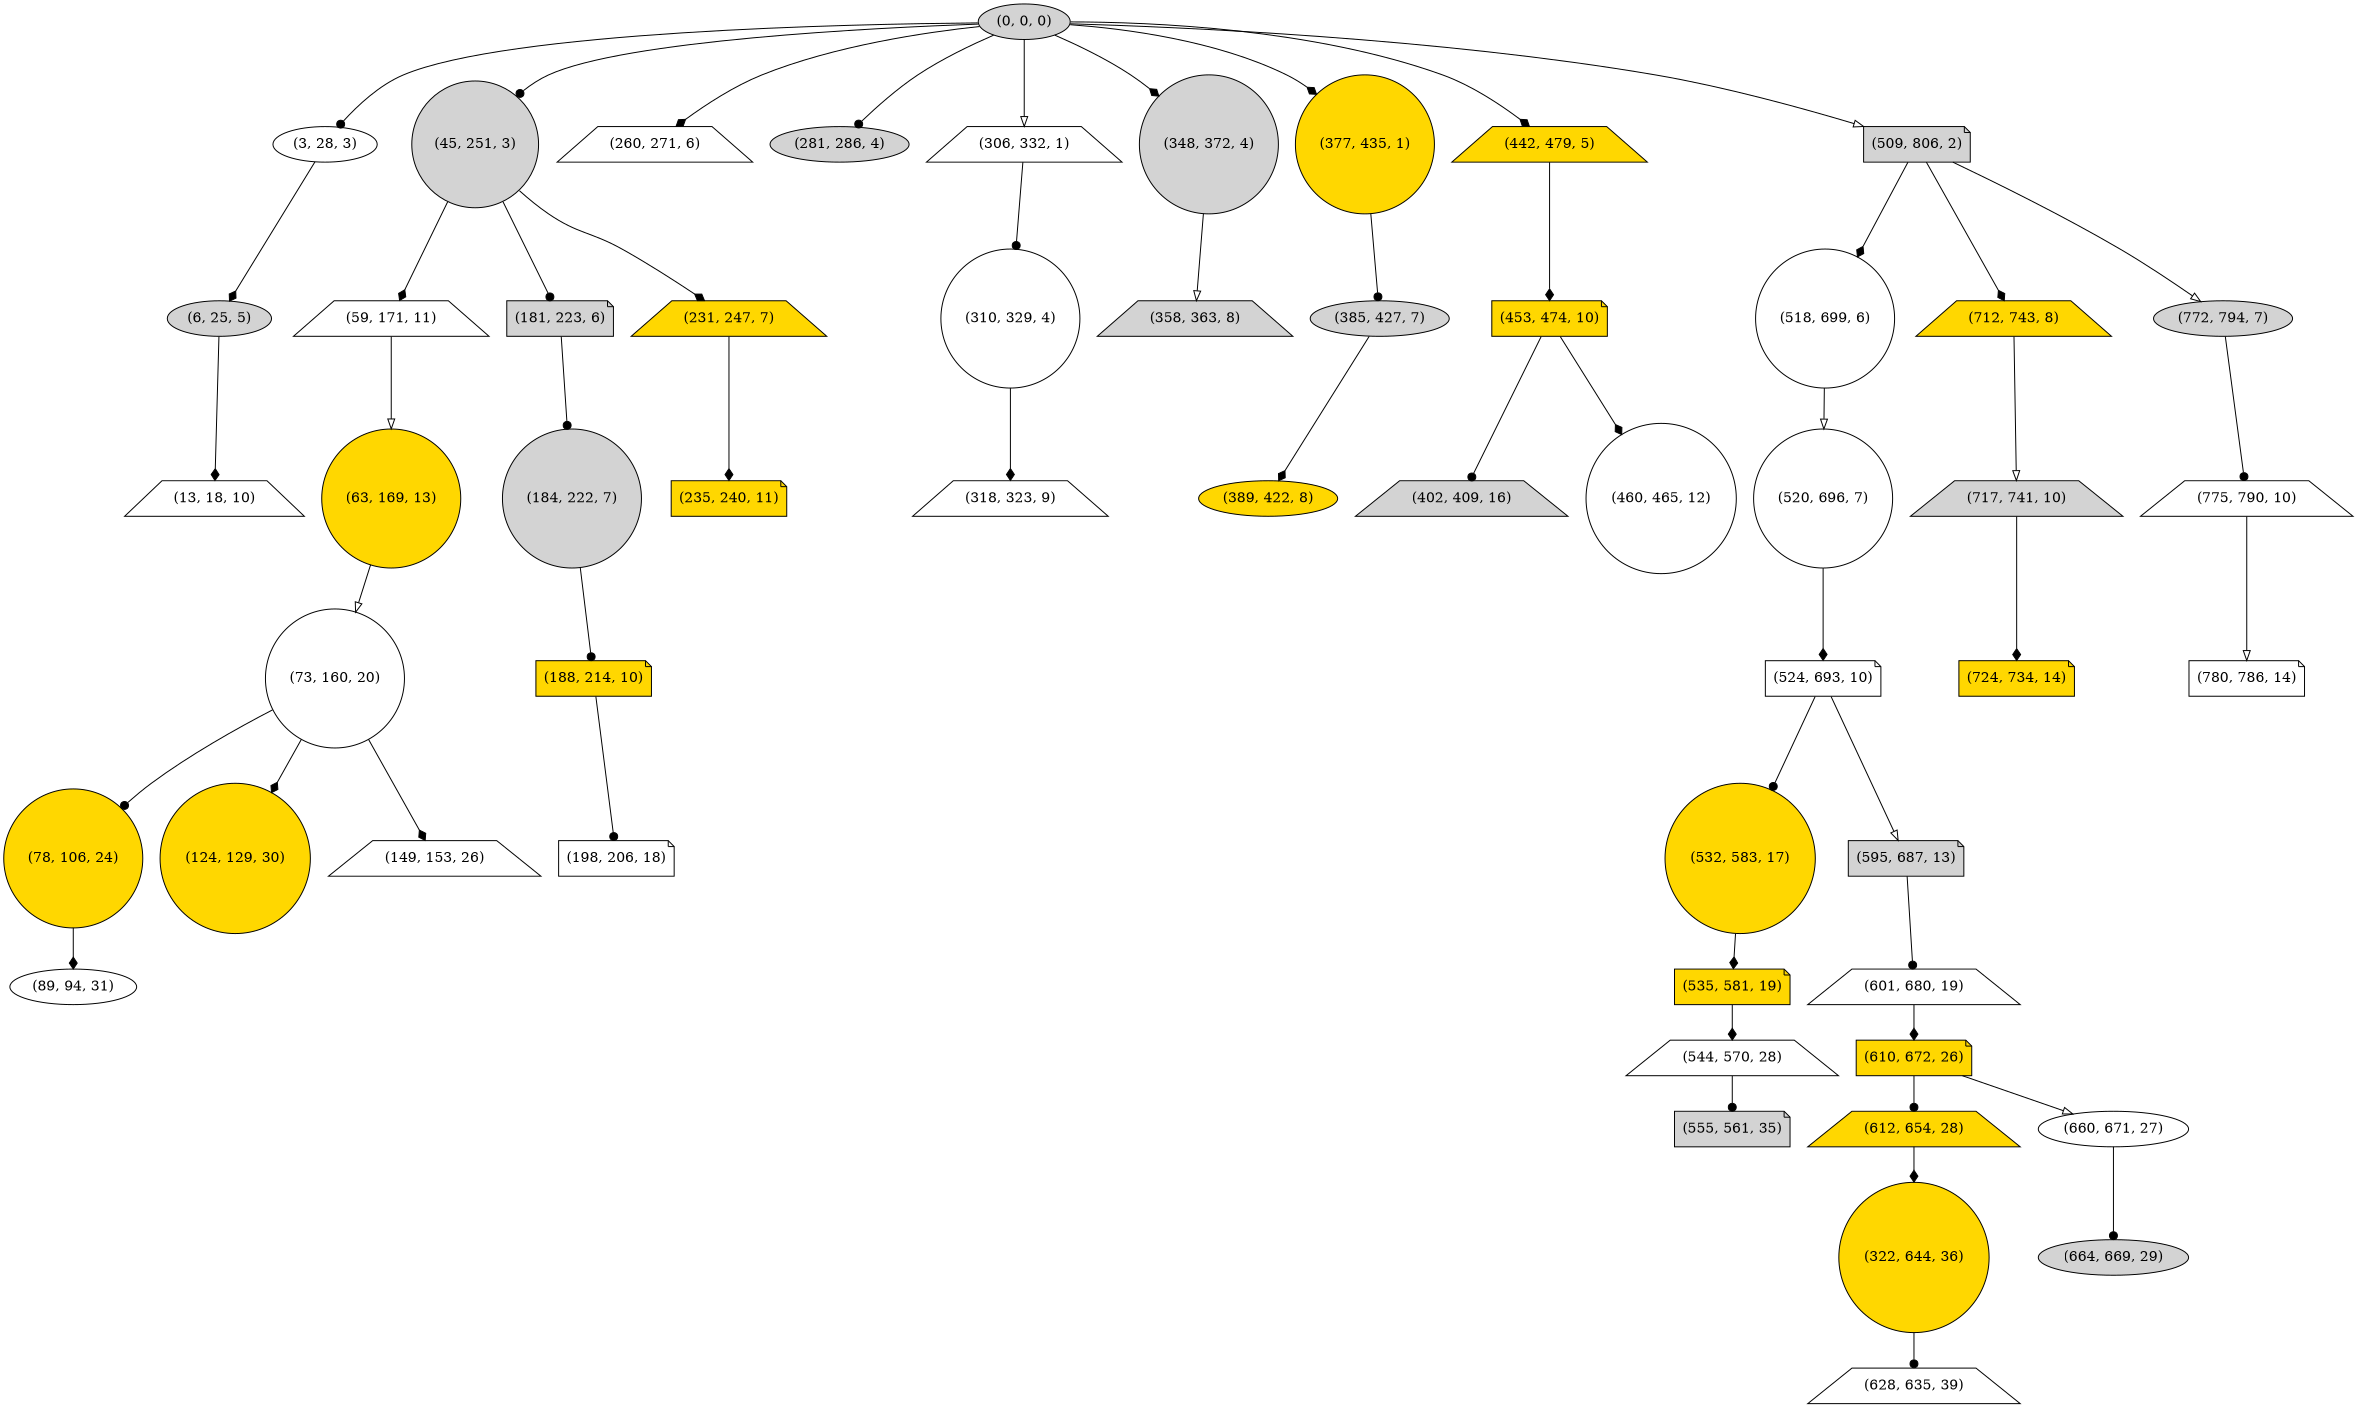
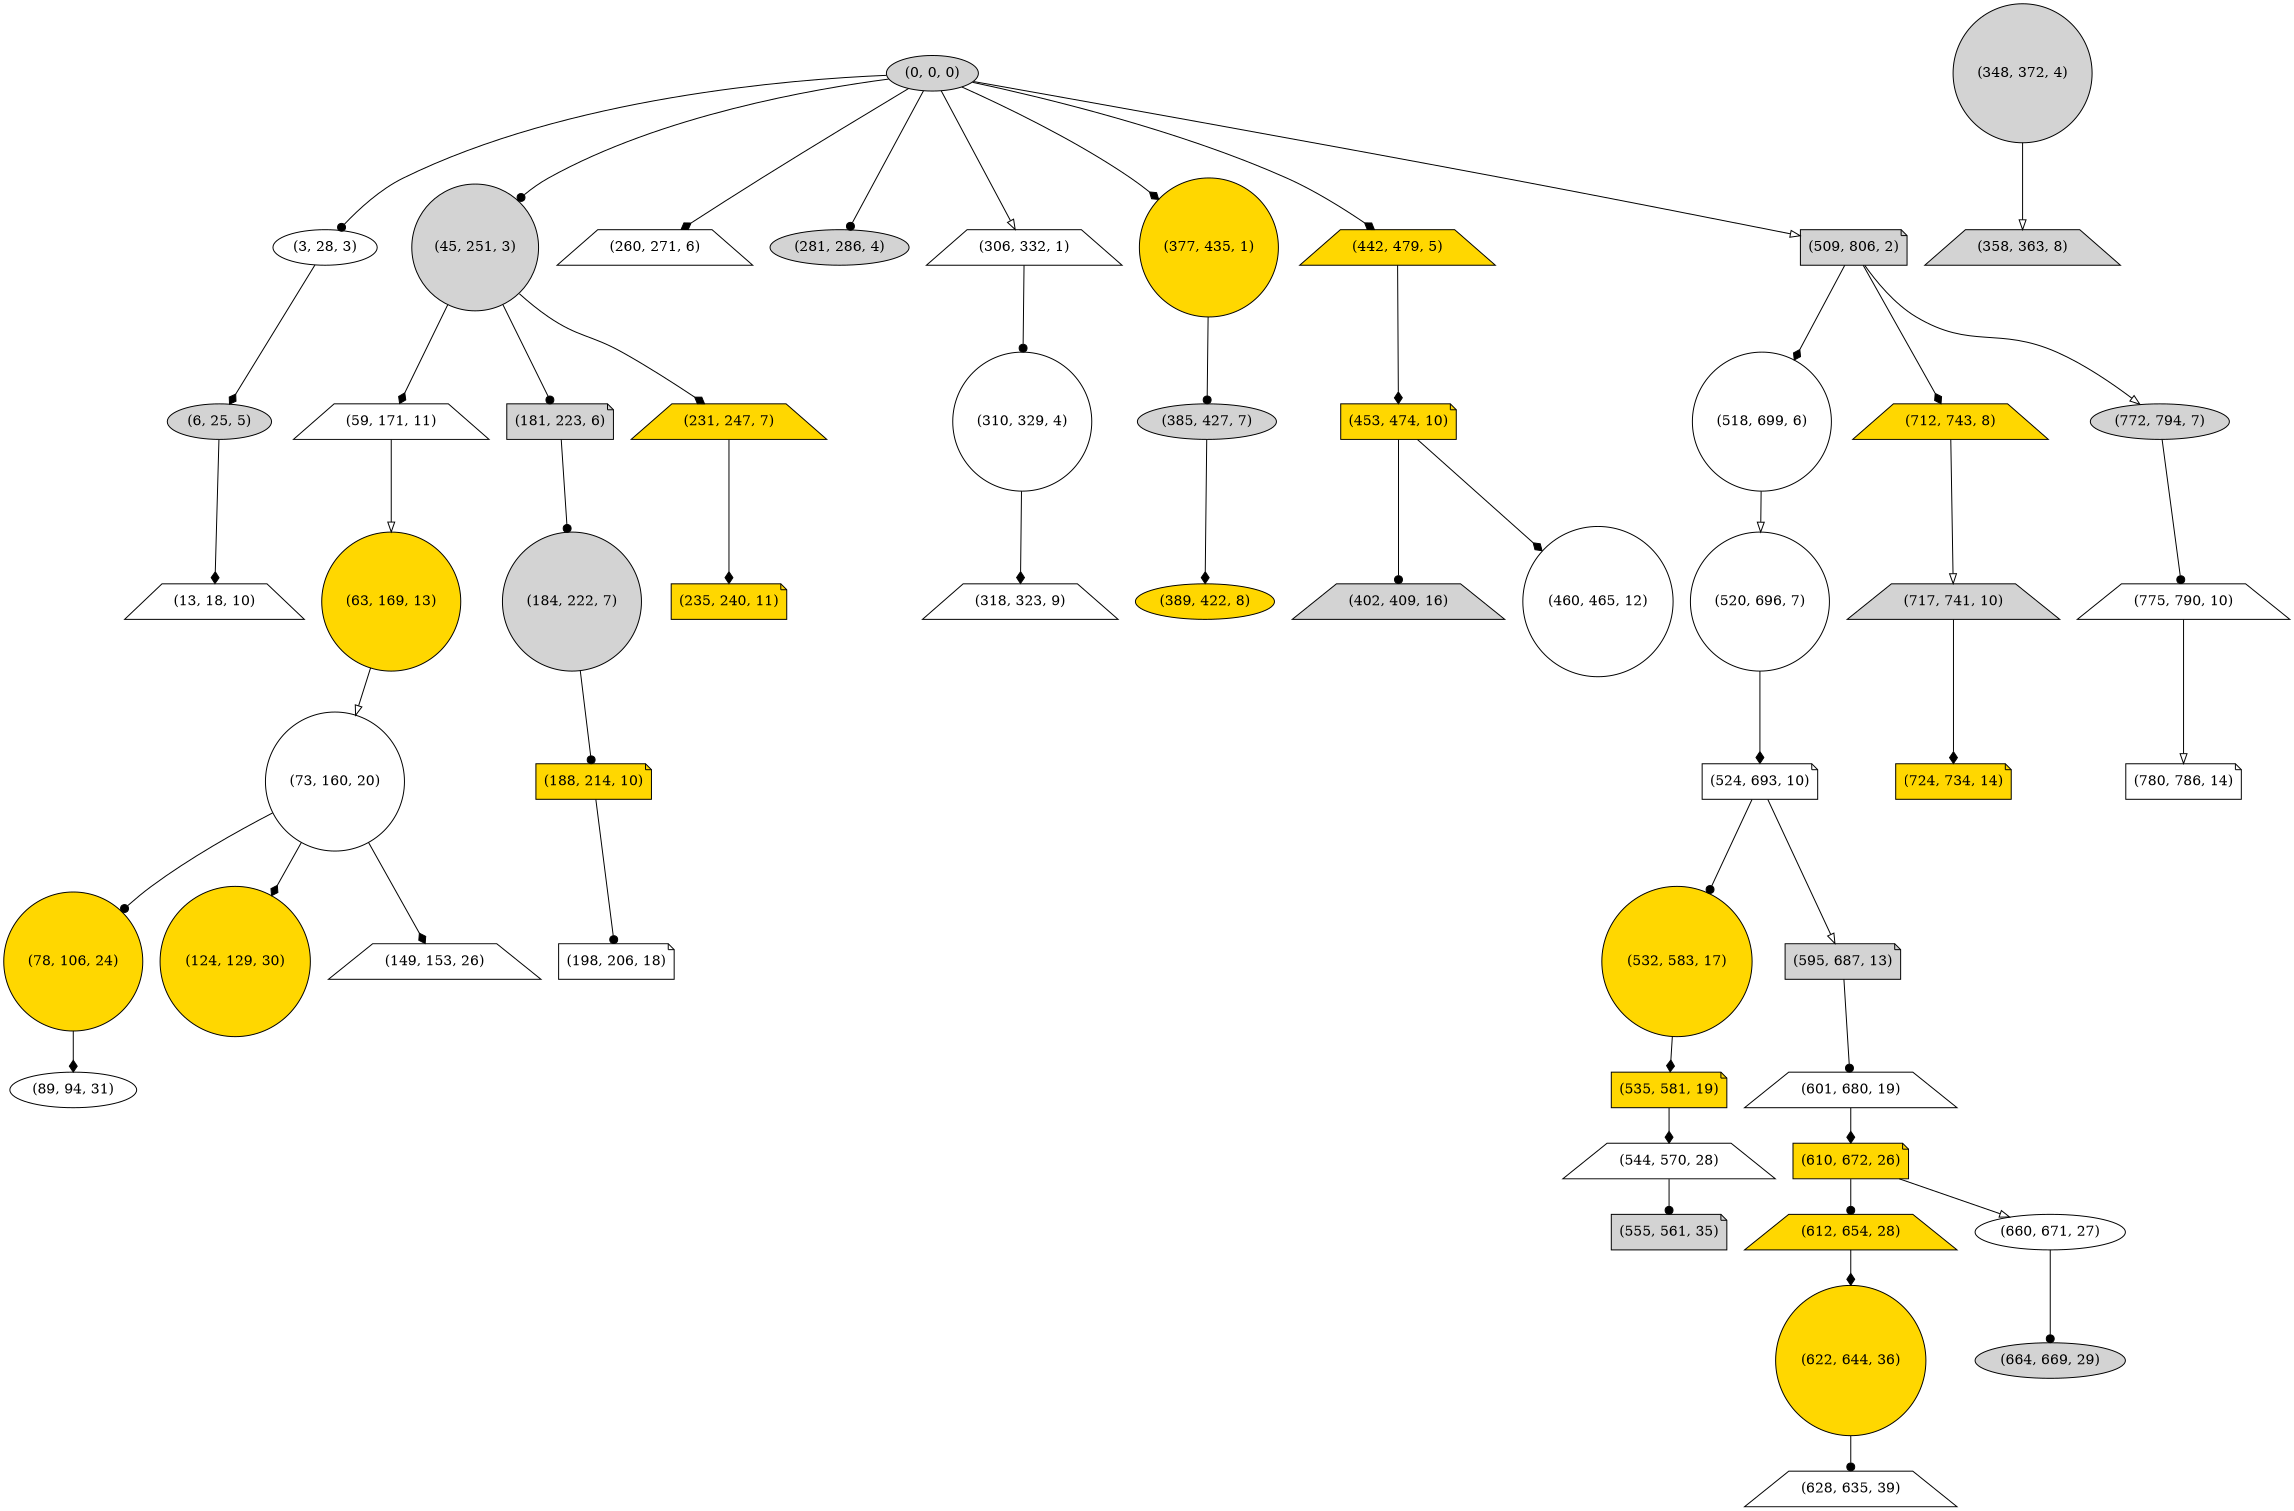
  digraph {
    node [fillcolor=white shape=trapezium style=filled]
    edge [arrowhead=diamond]
    "(0, 0, 0)" [fillcolor=lightgrey shape=ellipse]
    "(3, 28, 3)" [shape=ellipse]
    "(45, 251, 3)" [fillcolor=lightgrey shape=circle]
    "(260, 271, 6)"
    "(281, 286, 4)" [fillcolor=lightgrey shape=ellipse]
    "(306, 332, 1)"
    "(348, 372, 4)" [fillcolor=lightgrey shape=circle]
    "(377, 435, 1)" [fillcolor=gold shape=circle]
    "(442, 479, 5)" [fillcolor=gold]
    "(509, 806, 2)" [fillcolor=lightgrey shape=note]
    "(6, 25, 5)" [fillcolor=lightgrey shape=ellipse]
    "(59, 171, 11)"
    "(181, 223, 6)" [fillcolor=lightgrey shape=note]
    "(231, 247, 7)" [fillcolor=gold]
    "(310, 329, 4)" [shape=circle]
    "(358, 363, 8)" [fillcolor=lightgrey]
    "(385, 427, 7)" [fillcolor=lightgrey shape=ellipse]
    "(453, 474, 10)" [fillcolor=gold shape=note]
    "(518, 699, 6)" [shape=circle]
    "(712, 743, 8)" [fillcolor=gold]
    "(772, 794, 7)" [fillcolor=lightgrey shape=ellipse]
    "(13, 18, 10)"
    "(63, 169, 13)" [fillcolor=gold shape=circle]
    "(184, 222, 7)" [fillcolor=lightgrey shape=circle]
    "(235, 240, 11)" [fillcolor=gold shape=note]
    "(73, 160, 20)" [shape=circle]
    "(78, 106, 24)" [fillcolor=gold shape=circle]
    "(124, 129, 30)" [fillcolor=gold shape=circle]
    "(149, 153, 26)"
    "(89, 94, 31)" [shape=ellipse]
    "(188, 214, 10)" [fillcolor=gold shape=note]
    "(198, 206, 18)" [shape=note]
    "(318, 323, 9)"
    "(389, 422, 8)" [fillcolor=gold shape=ellipse]
    "(402, 409, 16)" [fillcolor=lightgrey]
    "(460, 465, 12)" [shape=circle]
    "(520, 696, 7)" [shape=circle]
    "(717, 741, 10)" [fillcolor=lightgrey]
    "(775, 790, 10)"
    "(524, 693, 10)" [shape=note]
    "(532, 583, 17)" [fillcolor=gold shape=circle]
    "(595, 687, 13)" [fillcolor=lightgrey shape=note]
    "(535, 581, 19)" [fillcolor=gold shape=note]
    "(601, 680, 19)"
    "(544, 570, 28)"
    "(555, 561, 35)" [fillcolor=lightgrey shape=note]
    "(610, 672, 26)" [fillcolor=gold shape=note]
    "(612, 654, 28)" [fillcolor=gold]
    "(660, 671, 27)" [shape=ellipse]
-   "(622, 644, 36)" [fillcolor=gold shape=circle label="(322, 644, 36)"]
+   "(622, 644, 36)" [fillcolor=gold shape=circle]
    "(664, 669, 29)" [fillcolor=lightgrey shape=ellipse]
    "(628, 635, 39)"
    "(724, 734, 14)" [fillcolor=gold shape=note]
    "(780, 786, 14)" [shape=note]
    "(0, 0, 0)" -> "(3, 28, 3)" [arrowhead=dot]
    "(0, 0, 0)" -> "(45, 251, 3)" [arrowhead=dot]
    "(0, 0, 0)" -> "(260, 271, 6)"
    "(0, 0, 0)" -> "(281, 286, 4)" [arrowhead=dot]
    "(0, 0, 0)" -> "(306, 332, 1)" [arrowhead=onormal]
-   "(0, 0, 0)" -> "(348, 372, 4)"
    "(0, 0, 0)" -> "(377, 435, 1)"
    "(0, 0, 0)" -> "(442, 479, 5)"
    "(0, 0, 0)" -> "(509, 806, 2)" [arrowhead=onormal]
    "(3, 28, 3)" -> "(6, 25, 5)"
    "(45, 251, 3)" -> "(59, 171, 11)"
    "(45, 251, 3)" -> "(181, 223, 6)" [arrowhead=dot]
    "(45, 251, 3)" -> "(231, 247, 7)"
    "(306, 332, 1)" -> "(310, 329, 4)" [arrowhead=dot]
    "(348, 372, 4)" -> "(358, 363, 8)" [arrowhead=onormal]
    "(377, 435, 1)" -> "(385, 427, 7)" [arrowhead=dot]
    "(442, 479, 5)" -> "(453, 474, 10)"
    "(509, 806, 2)" -> "(518, 699, 6)"
    "(509, 806, 2)" -> "(712, 743, 8)"
    "(509, 806, 2)" -> "(772, 794, 7)" [arrowhead=onormal]
    "(6, 25, 5)" -> "(13, 18, 10)"
    "(59, 171, 11)" -> "(63, 169, 13)" [arrowhead=onormal]
    "(181, 223, 6)" -> "(184, 222, 7)" [arrowhead=dot]
    "(231, 247, 7)" -> "(235, 240, 11)"
    "(310, 329, 4)" -> "(318, 323, 9)"
    "(385, 427, 7)" -> "(389, 422, 8)"
    "(453, 474, 10)" -> "(402, 409, 16)" [arrowhead=dot]
    "(453, 474, 10)" -> "(460, 465, 12)"
    "(518, 699, 6)" -> "(520, 696, 7)" [arrowhead=onormal]
    "(712, 743, 8)" -> "(717, 741, 10)" [arrowhead=onormal]
    "(772, 794, 7)" -> "(775, 790, 10)" [arrowhead=dot]
    "(63, 169, 13)" -> "(73, 160, 20)" [arrowhead=onormal]
    "(184, 222, 7)" -> "(188, 214, 10)" [arrowhead=dot]
    "(73, 160, 20)" -> "(78, 106, 24)" [arrowhead=dot]
    "(73, 160, 20)" -> "(124, 129, 30)"
    "(73, 160, 20)" -> "(149, 153, 26)"
    "(78, 106, 24)" -> "(89, 94, 31)"
    "(188, 214, 10)" -> "(198, 206, 18)" [arrowhead=dot]
    "(520, 696, 7)" -> "(524, 693, 10)"
    "(717, 741, 10)" -> "(724, 734, 14)"
    "(775, 790, 10)" -> "(780, 786, 14)" [arrowhead=onormal]
    "(524, 693, 10)" -> "(532, 583, 17)" [arrowhead=dot]
    "(524, 693, 10)" -> "(595, 687, 13)" [arrowhead=onormal]
    "(532, 583, 17)" -> "(535, 581, 19)"
    "(595, 687, 13)" -> "(601, 680, 19)" [arrowhead=dot]
    "(535, 581, 19)" -> "(544, 570, 28)"
    "(601, 680, 19)" -> "(610, 672, 26)"
    "(544, 570, 28)" -> "(555, 561, 35)" [arrowhead=dot]
    "(610, 672, 26)" -> "(612, 654, 28)" [arrowhead=dot]
    "(610, 672, 26)" -> "(660, 671, 27)" [arrowhead=onormal]
    "(612, 654, 28)" -> "(622, 644, 36)"
    "(660, 671, 27)" -> "(664, 669, 29)" [arrowhead=dot]
    "(622, 644, 36)" -> "(628, 635, 39)" [arrowhead=dot]
  }
